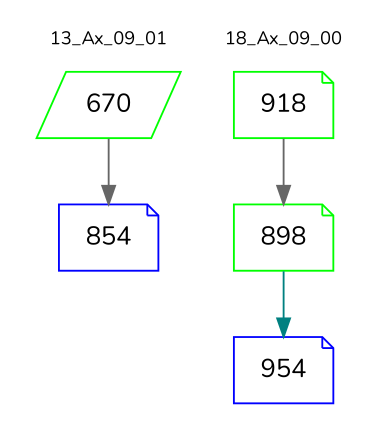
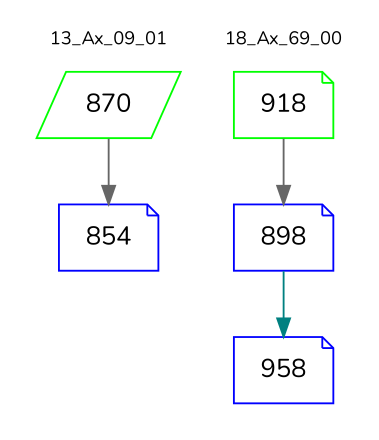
  digraph {
    fontname=Nunito
    node [color=blue fontname=Nunito shape=note]
    edge [color=gray40 fontname=Nunito]
-   n1 [color=green label=670 shape=parallelogram]
+   n1 [color=green label=870 shape=parallelogram]
    n2 [label=854]
    n3 [color=green label=918]
-   n4 [color=green label=898]
-   n5 [label=954]
+   n4 [label=898]
+   n5 [label=958]
    subgraph cluster_1 {
      color=white
      fontsize=10
      label="13_Ax_09_01"
      n1
      n2
    }
    subgraph cluster_2 {
      color=white
      fontsize=10
-     label="18_Ax_09_00"
+     label="18_Ax_69_00"
      n3
      n4
      n5
    }
    n1 -> n2
    n3 -> n4
    n4 -> n5 [color=teal]
  }
